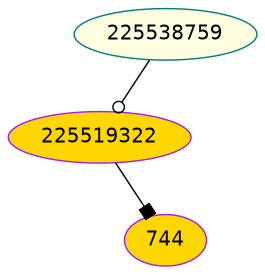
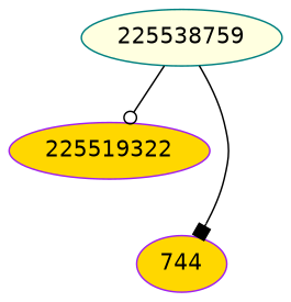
  strict digraph {
    fontname="DejaVu Sans"
    node [color=purple fillcolor=gold fontname="DejaVu Sans" style=filled]
    edge [fontname="DejaVu Sans"]
    225519322
    744
    225538759 [color=teal fillcolor=lightyellow]
-   225519322 -> 744 [arrowhead=box]
+   225538759 -> 744 [arrowhead=box]
    225538759 -> 225519322 [arrowhead=odot]
  }
